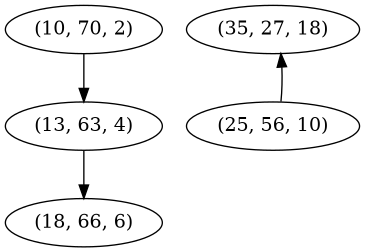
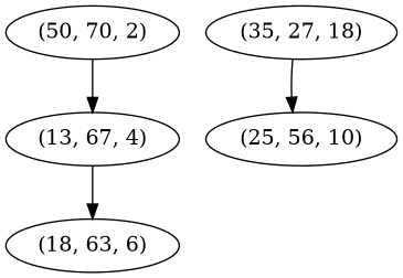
  digraph {
-   "(10, 70, 2)"
-   "(13, 67, 4)" [label="(13, 63, 4)"]
-   "(18, 63, 6)" [label="(18, 66, 6)"]
+   "(10, 70, 2)" [label="(50, 70, 2)"]
+   "(13, 67, 4)"
+   "(18, 63, 6)"
    n4 [label="(35, 27, 18)"]
    "(25, 56, 10)"
    "(10, 70, 2)" -> "(13, 67, 4)"
    "(13, 67, 4)" -> "(18, 63, 6)"
-   "(25, 56, 10)" -> n4
+   n4 -> "(25, 56, 10)"
  }
